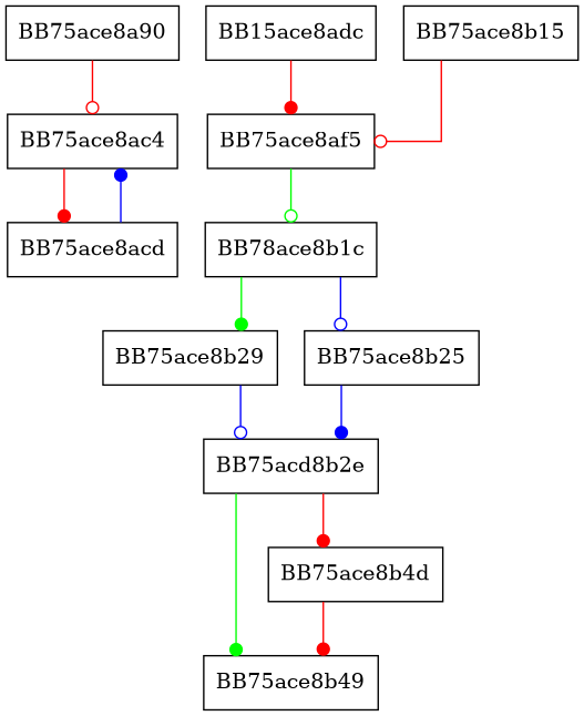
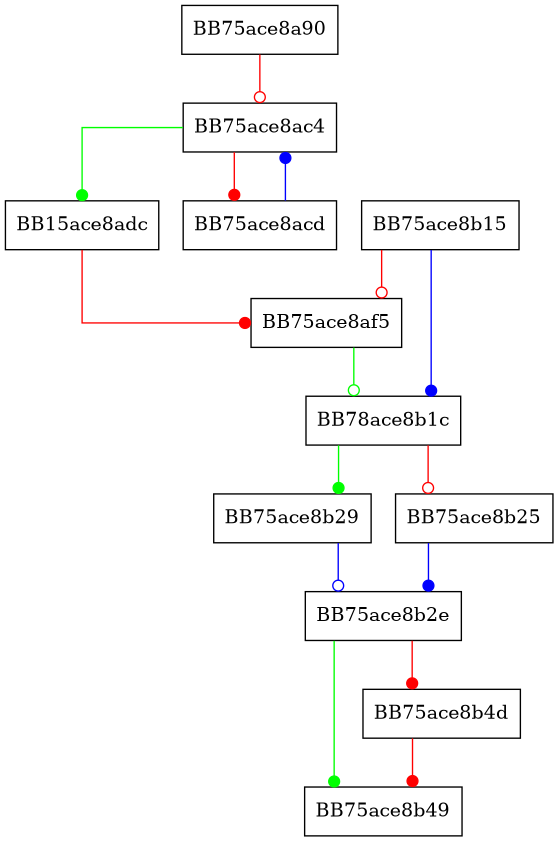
  digraph {
    splines=ortho
    node [shape=box]
    edge [arrowhead=dot color=red]
    BB75ace8a90
    BB75ace8ac4
    n3 [label=BB15ace8adc]
    BB75ace8acd
    BB75ace8af5
    n6 [label=BB78ace8b1c]
    BB75ace8b29
    BB75ace8b25
    BB75ace8b15
-   BB75ace8b2e [label=BB75acd8b2e]
+   BB75ace8b2e
    n11 [label=BB75ace8b49]
    BB75ace8b4d
    BB75ace8a90 -> BB75ace8ac4 [arrowhead=odot]
+   BB75ace8ac4 -> n3 [color=green]
    BB75ace8ac4 -> BB75ace8acd
    n3 -> BB75ace8af5
    BB75ace8acd -> BB75ace8ac4 [color=blue]
    BB75ace8af5 -> n6 [arrowhead=odot color=green]
    n6 -> BB75ace8b29 [color=green]
-   n6 -> BB75ace8b25 [arrowhead=odot color=blue]
+   n6 -> BB75ace8b25 [arrowhead=odot]
    BB75ace8b29 -> BB75ace8b2e [arrowhead=odot color=blue]
    BB75ace8b25 -> BB75ace8b2e [color=blue]
    BB75ace8b15 -> BB75ace8af5 [arrowhead=odot]
+   BB75ace8b15 -> n6 [color=blue]
    BB75ace8b2e -> n11 [color=green]
    BB75ace8b2e -> BB75ace8b4d
    BB75ace8b4d -> n11
  }
